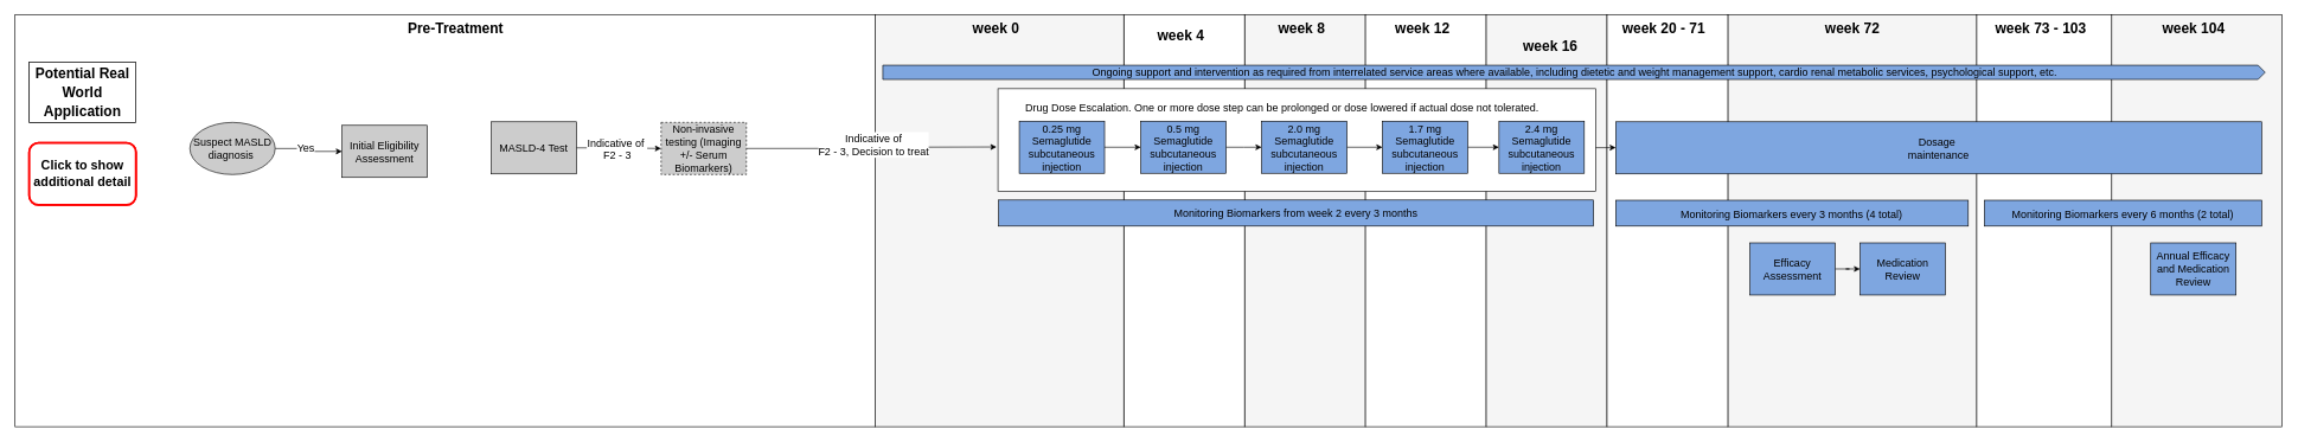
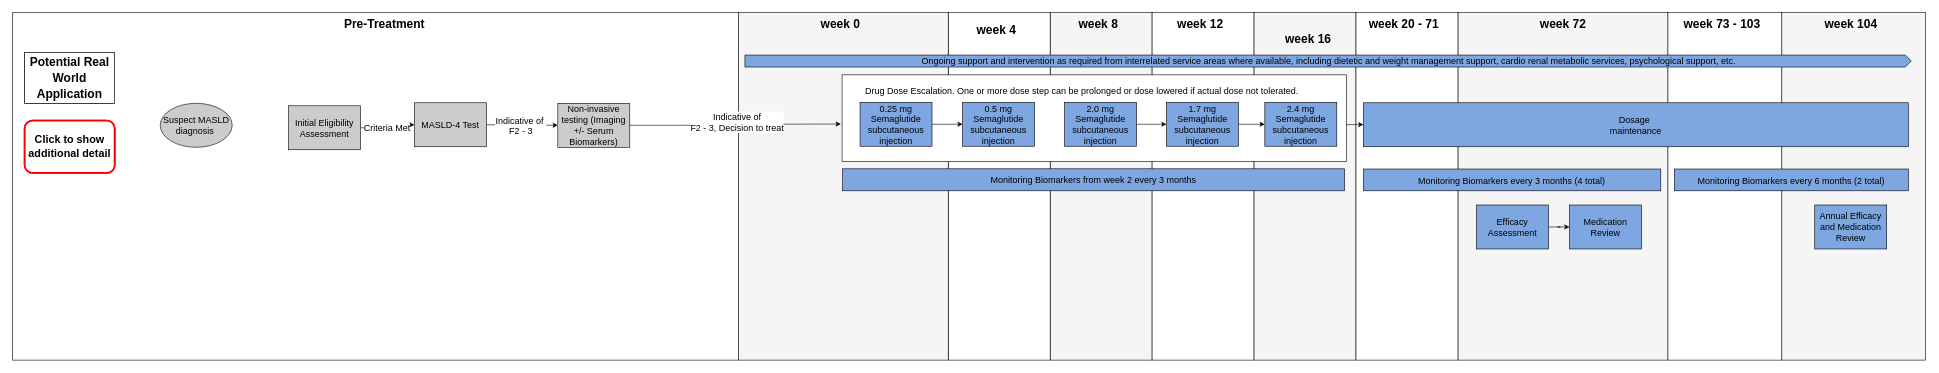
  <mxCell id="0" />
  <mxCell id="1" parent="0" />
  <mxCell id="2" value="" style="group" vertex="1" connectable="0" parent="1"><mxGeometry x="20" y="20" width="3190" height="580" as="geometry" /></mxCell>
  <mxCell id="3" value="" style="rounded=0;whiteSpace=wrap;html=1;fillColor=light-dark(#FFFFFF,var(--ge-dark-color, #121212));strokeColor=default;movable=1;resizable=1;rotatable=1;deletable=1;editable=1;locked=0;connectable=1;" vertex="1" parent="2"><mxGeometry width="1210" height="580" as="geometry" /></mxCell>
  <mxCell id="4" value="" style="rounded=0;whiteSpace=wrap;html=1;fillColor=light-dark(#f5f5f5, var(--ge-dark-color, #121212));strokeColor=default;movable=1;resizable=1;rotatable=1;deletable=1;editable=1;locked=0;connectable=1;" vertex="1" parent="2"><mxGeometry x="1730" width="170" height="580" as="geometry" /></mxCell>
  <mxCell id="5" value="" style="rounded=0;whiteSpace=wrap;html=1;fillColor=light-dark(#FFFFFF,var(--ge-dark-color, #121212));strokeColor=default;strokeWidth=1;movable=1;resizable=1;rotatable=1;deletable=1;editable=1;locked=0;connectable=1;" vertex="1" parent="2"><mxGeometry x="1560" width="170" height="580" as="geometry" /></mxCell>
  <mxCell id="6" value="" style="rounded=0;whiteSpace=wrap;html=1;fillColor=light-dark(#FFFFFF,var(--ge-dark-color, #121212));strokeColor=default;movable=1;resizable=1;rotatable=1;deletable=1;editable=1;locked=0;connectable=1;" vertex="1" parent="2"><mxGeometry x="1900" width="170" height="580" as="geometry" /></mxCell>
  <mxCell id="7" value="" style="rounded=0;whiteSpace=wrap;html=1;fillColor=light-dark(#f5f5f5, var(--ge-dark-color, #121212));strokeColor=default;movable=1;resizable=1;rotatable=1;deletable=1;editable=1;locked=0;connectable=1;" vertex="1" parent="2"><mxGeometry x="2070" width="170" height="580" as="geometry" /></mxCell>
  <mxCell id="8" value="" style="rounded=0;whiteSpace=wrap;html=1;fillColor=light-dark(#f5f5f5, var(--ge-dark-color, #121212));strokeColor=default;movable=1;resizable=1;rotatable=1;deletable=1;editable=1;locked=0;connectable=1;" vertex="1" parent="2"><mxGeometry x="2950" width="240" height="580" as="geometry" /></mxCell>
  <mxCell id="9" value="" style="rounded=0;whiteSpace=wrap;html=1;fillColor=light-dark(#FFFFFF,var(--ge-dark-color, #121212));strokeColor=default;movable=1;resizable=1;rotatable=1;deletable=1;editable=1;locked=0;connectable=1;" vertex="1" parent="2"><mxGeometry x="2760" width="190" height="580" as="geometry" /></mxCell>
  <mxCell id="10" value="" style="rounded=0;whiteSpace=wrap;html=1;fillColor=light-dark(#f5f5f5, var(--ge-dark-color, #121212));strokeColor=default;movable=1;resizable=1;rotatable=1;deletable=1;editable=1;locked=0;connectable=1;" vertex="1" parent="2"><mxGeometry x="2410" width="350" height="580" as="geometry" /></mxCell>
  <mxCell id="11" value="" style="rounded=0;whiteSpace=wrap;html=1;fillColor=light-dark(#FFFFFF,var(--ge-dark-color, #121212));strokeColor=default;movable=1;resizable=1;rotatable=1;deletable=1;editable=1;locked=0;connectable=1;" vertex="1" parent="2"><mxGeometry x="2240" width="170" height="580" as="geometry" /></mxCell>
  <mxCell id="12" value="" style="rounded=0;whiteSpace=wrap;html=1;fillColor=light-dark(#f5f5f5, var(--ge-dark-color, #121212));strokeColor=default;movable=1;resizable=1;rotatable=1;deletable=1;editable=1;locked=0;connectable=1;" vertex="1" parent="2"><mxGeometry x="1210" width="350" height="580" as="geometry" /></mxCell>
  <mxCell id="13" value="&lt;b&gt;week 73 - 103&lt;/b&gt;" style="text;html=1;align=center;verticalAlign=middle;whiteSpace=wrap;rounded=0;fontSize=20;movable=1;resizable=1;rotatable=1;deletable=1;editable=1;locked=0;connectable=1;" vertex="1" parent="2"><mxGeometry x="2777.5" y="0.002" width="145" height="36.667" as="geometry" /></mxCell>
  <mxCell id="14" value="&lt;b&gt;week 104&lt;/b&gt;" style="text;html=1;align=center;verticalAlign=middle;whiteSpace=wrap;rounded=0;fontSize=20;movable=1;resizable=1;rotatable=1;deletable=1;editable=1;locked=0;connectable=1;" vertex="1" parent="2"><mxGeometry x="3002.5" y="0.002" width="125" height="36.667" as="geometry" /></mxCell>
  <mxCell id="15" value="&lt;b&gt;week 8&lt;/b&gt;" style="text;html=1;align=center;verticalAlign=middle;whiteSpace=wrap;rounded=0;fontSize=20;movable=1;resizable=1;rotatable=1;deletable=1;editable=1;locked=0;connectable=1;" vertex="1" parent="2"><mxGeometry x="1767.5" y="0.002" width="85" height="36.667" as="geometry" /></mxCell>
  <mxCell id="16" value="&lt;b&gt;week 12&lt;/b&gt;" style="text;html=1;align=center;verticalAlign=middle;whiteSpace=wrap;rounded=0;fontSize=20;movable=1;resizable=1;rotatable=1;deletable=1;editable=1;locked=0;connectable=1;" vertex="1" parent="2"><mxGeometry x="1937.5" y="0.002" width="85" height="36.667" as="geometry" /></mxCell>
  <mxCell id="17" value="&lt;b&gt;week 16&lt;/b&gt;" style="text;html=1;align=center;verticalAlign=middle;whiteSpace=wrap;rounded=0;fontSize=20;movable=1;resizable=1;rotatable=1;deletable=1;editable=1;locked=0;connectable=1;" vertex="1" parent="2"><mxGeometry x="2117.5" y="25.002" width="85" height="36.667" as="geometry" /></mxCell>
  <mxCell id="18" value="&lt;b&gt;week 20 - 71&lt;/b&gt;" style="text;html=1;align=center;verticalAlign=middle;whiteSpace=wrap;rounded=0;fontSize=20;movable=1;resizable=1;rotatable=1;deletable=1;editable=1;locked=0;connectable=1;" vertex="1" parent="2"><mxGeometry x="2253.12" y="0.002" width="133.75" height="36.667" as="geometry" /></mxCell>
  <mxCell id="19" value="&lt;b&gt;week 0&lt;/b&gt;" style="text;html=1;align=center;verticalAlign=middle;whiteSpace=wrap;rounded=0;fontSize=20;movable=1;resizable=1;rotatable=1;deletable=1;editable=1;locked=0;connectable=1;" vertex="1" parent="2"><mxGeometry x="1337.5" y="0.002" width="85" height="36.667" as="geometry" /></mxCell>
  <mxCell id="20" value="&lt;b&gt;week 72&lt;/b&gt;" style="text;html=1;align=center;verticalAlign=middle;whiteSpace=wrap;rounded=0;fontSize=20;movable=1;resizable=1;rotatable=1;deletable=1;editable=1;locked=0;connectable=1;" vertex="1" parent="2"><mxGeometry x="2542.5" y="0.002" width="85" height="36.667" as="geometry" /></mxCell>
  <mxCell id="21" value="&lt;b&gt;week 4&lt;/b&gt;" style="text;html=1;align=center;verticalAlign=middle;whiteSpace=wrap;rounded=0;fontSize=20;movable=1;resizable=1;rotatable=1;deletable=1;editable=1;locked=0;connectable=1;" vertex="1" parent="2"><mxGeometry x="1597.5" y="10.002" width="85" height="36.667" as="geometry" /></mxCell>
  <mxCell id="22" value="&lt;b&gt;&lt;font style=&quot;font-size: 20px;&quot;&gt;Pre-Treatment&lt;/font&gt;&lt;/b&gt;" style="text;html=1;align=center;verticalAlign=middle;whiteSpace=wrap;rounded=0;movable=1;resizable=1;rotatable=1;deletable=1;editable=1;locked=0;connectable=1;" vertex="1" parent="2"><mxGeometry x="530" y="0.002" width="180" height="36.667" as="geometry" /></mxCell>
  <mxCell id="23" value="&lt;h2&gt;Click to show additional detail&lt;/h2&gt;" style="rounded=1;whiteSpace=wrap;html=1;fillColor=light-dark(#FFFFFF,#EDEDED);strokeWidth=3;strokeColor=#FF0000;movable=1;resizable=1;rotatable=1;deletable=1;editable=1;locked=0;connectable=1;" vertex="1" parent="1"><mxGeometry x="40" y="200.67" width="150" height="87.11" as="geometry" /></mxCell>
  <mxCell id="24" value="&lt;h2&gt;&lt;font style=&quot;font-size: 20px;&quot;&gt;Potential Real World Application&lt;/font&gt;&lt;/h2&gt;" style="rounded=1;whiteSpace=wrap;html=1;fontSize=15;arcSize=0;movable=1;resizable=1;rotatable=1;deletable=1;editable=1;locked=0;connectable=1;" vertex="1" parent="1"><mxGeometry x="40" y="87" width="150" height="84.78" as="geometry" /></mxCell>
  <mxCell id="25" value="&lt;h2&gt;Click to show additional detail&lt;/h2&gt;" style="rounded=1;whiteSpace=wrap;html=1;fillColor=light-dark(#FFFFFF,#EDEDED);strokeWidth=3;strokeColor=#FF0000;" vertex="1" parent="1"><mxGeometry x="40" y="200.67" width="150" height="87.11" as="geometry" /></mxCell>
- <mxCell id="26" style="edgeStyle=orthogonalEdgeStyle;rounded=0;orthogonalLoop=1;jettySize=auto;html=1;fontSize=15;" edge="1" parent="1" source="28" target="32"><mxGeometry relative="1" as="geometry" /></mxCell>
- <mxCell id="27" value="Yes" style="edgeLabel;html=1;align=center;verticalAlign=middle;resizable=0;points=[];fontSize=15;" connectable="0" vertex="1" parent="26"><mxGeometry x="-0.125" y="1" relative="1" as="geometry"><mxPoint as="offset" /></mxGeometry></mxCell>
  <mxCell id="28" value="Suspect MASLD diagnosis&amp;nbsp;" style="ellipse;whiteSpace=wrap;html=1;fillColor=#CCCCCC;fontSize=15;" vertex="1" parent="1"><mxGeometry x="266" y="171.776" width="120" height="73.333" as="geometry" /></mxCell>
  <mxCell id="29" value="MASLD-4 Test" style="whiteSpace=wrap;html=1;rounded=0;fillColor=#CCCCCC;fontSize=15;" vertex="1" parent="1"><mxGeometry x="690" y="170.886" width="120" height="73.333" as="geometry" /></mxCell>
+ <mxCell id="30" style="edgeStyle=orthogonalEdgeStyle;rounded=0;orthogonalLoop=1;jettySize=auto;html=1;fontSize=15;" edge="1" parent="1" source="32" target="29"><mxGeometry relative="1" as="geometry" /></mxCell>
+ <mxCell id="31" value="Criteria Met" style="edgeLabel;html=1;align=center;verticalAlign=middle;resizable=0;points=[];fontSize=15;" connectable="0" vertex="1" parent="30"><mxGeometry x="-0.104" relative="1" as="geometry"><mxPoint as="offset" /></mxGeometry></mxCell>
  <mxCell id="32" value="Initial Eligibility Assessment" style="whiteSpace=wrap;html=1;fillColor=#CCCCCC;rounded=0;fontSize=15;" vertex="1" parent="1"><mxGeometry x="480" y="175.886" width="120" height="73.333" as="geometry" /></mxCell>
  <mxCell id="33" value="&lt;h2&gt;&lt;font style=&quot;font-size: 20px;&quot;&gt;Potential Real World Application&lt;/font&gt;&lt;/h2&gt;" style="rounded=1;whiteSpace=wrap;html=1;fontSize=15;arcSize=0;" vertex="1" parent="1"><mxGeometry x="40" y="87" width="150" height="84.78" as="geometry" /></mxCell>
  <mxCell id="34" style="edgeStyle=orthogonalEdgeStyle;rounded=0;orthogonalLoop=1;jettySize=auto;html=1;exitX=1;exitY=0.5;exitDx=0;exitDy=0;fontSize=15;" edge="1" parent="1" source="36"><mxGeometry relative="1" as="geometry"><mxPoint x="1401" y="206.33" as="targetPoint" /></mxGeometry></mxCell>
  <mxCell id="35" value="Indicative of&lt;div&gt;F2 - 3, Decision to treat&lt;/div&gt;" style="edgeLabel;html=1;align=center;verticalAlign=middle;resizable=0;points=[];fontSize=15;" connectable="0" vertex="1" parent="34"><mxGeometry x="0.078" relative="1" as="geometry"><mxPoint x="-11" y="-4" as="offset" /></mxGeometry></mxCell>
- <mxCell id="36" value="Non-invasive testing (Imaging +/- Serum Biomarkers)" style="whiteSpace=wrap;html=1;rounded=0;fillColor=#CCCCCC;fontSize=15;dashed=1;" vertex="1" parent="1"><mxGeometry x="929" y="171.776" width="120" height="73.333" as="geometry" /></mxCell>
+ <mxCell id="36" value="Non-invasive testing (Imaging +/- Serum Biomarkers)" style="whiteSpace=wrap;html=1;rounded=0;fillColor=#CCCCCC;fontSize=15;" vertex="1" parent="1"><mxGeometry x="929" y="171.776" width="120" height="73.333" as="geometry" /></mxCell>
  <mxCell id="37" value="" style="edgeStyle=orthogonalEdgeStyle;rounded=0;orthogonalLoop=1;jettySize=auto;html=1;fontSize=15;" edge="1" parent="1" source="29" target="36"><mxGeometry relative="1" as="geometry" /></mxCell>
  <mxCell id="38" value="Indicative of&amp;nbsp;&lt;div&gt;F2 - 3&lt;/div&gt;" style="edgeLabel;html=1;align=center;verticalAlign=middle;resizable=0;points=[];fontSize=15;" connectable="0" vertex="1" parent="37"><mxGeometry x="0.07" y="-2" relative="1" as="geometry"><mxPoint x="-7" y="-2" as="offset" /></mxGeometry></mxCell>
  <mxCell id="39" value="" style="rounded=0;whiteSpace=wrap;html=1;fillColor=default;fontSize=15;" vertex="1" parent="1"><mxGeometry x="1403" y="124.33" width="841" height="144.44" as="geometry" /></mxCell>
  <mxCell id="40" value="" style="edgeStyle=orthogonalEdgeStyle;rounded=0;orthogonalLoop=1;jettySize=auto;html=1;fontSize=15;entryX=0;entryY=0.5;entryDx=0;entryDy=0;" edge="1" parent="1" target="57"><mxGeometry relative="1" as="geometry"><mxPoint x="2244" y="207.33" as="sourcePoint" /><Array as="points" /><mxPoint x="2284" y="207.33" as="targetPoint" /></mxGeometry></mxCell>
  <mxCell id="41" value="Drug Dose Escalation. One or more dose step can be prolonged or dose lowered if actual dose not tolerated." style="text;html=1;align=center;verticalAlign=middle;whiteSpace=wrap;rounded=0;fillColor=#FFFFFF;fontSize=15;" vertex="1" parent="1"><mxGeometry x="1433" y="137.996" width="740" height="24.444" as="geometry" /></mxCell>
  <mxCell id="42" style="edgeStyle=orthogonalEdgeStyle;rounded=0;orthogonalLoop=1;jettySize=auto;html=1;exitX=1;exitY=0.5;exitDx=0;exitDy=0;entryX=0;entryY=0.5;entryDx=0;entryDy=0;fontSize=15;" edge="1" parent="1" source="43" target="45"><mxGeometry relative="1" as="geometry" /></mxCell>
  <mxCell id="43" value="0.25 mg Semaglutide subcutaneous injection" style="whiteSpace=wrap;html=1;rounded=0;fillColor=#7EA6E0;fontSize=15;" vertex="1" parent="1"><mxGeometry x="1433" y="170.046" width="120" height="73.333" as="geometry" /></mxCell>
- <mxCell id="44" style="edgeStyle=orthogonalEdgeStyle;rounded=0;orthogonalLoop=1;jettySize=auto;html=1;exitX=1;exitY=0.5;exitDx=0;exitDy=0;fontSize=15;" edge="1" parent="1" source="45" target="47"><mxGeometry relative="1" as="geometry" /></mxCell>
  <mxCell id="45" value="0.5 mg Semaglutide subcutaneous injection" style="whiteSpace=wrap;html=1;rounded=0;fillColor=#7EA6E0;fontSize=15;" vertex="1" parent="1"><mxGeometry x="1604" y="170.046" width="120" height="73.333" as="geometry" /></mxCell>
  <mxCell id="46" value="" style="edgeStyle=orthogonalEdgeStyle;rounded=0;orthogonalLoop=1;jettySize=auto;html=1;fontSize=15;" edge="1" parent="1" source="47" target="49"><mxGeometry relative="1" as="geometry" /></mxCell>
  <mxCell id="47" value="2.0 mg Semaglutide subcutaneous injection" style="whiteSpace=wrap;html=1;rounded=0;fillColor=#7EA6E0;fontSize=15;" vertex="1" parent="1"><mxGeometry x="1774" y="170.046" width="120" height="73.333" as="geometry" /></mxCell>
  <mxCell id="48" value="" style="edgeStyle=orthogonalEdgeStyle;rounded=0;orthogonalLoop=1;jettySize=auto;html=1;fontSize=15;" edge="1" parent="1" source="49" target="50"><mxGeometry relative="1" as="geometry" /></mxCell>
  <mxCell id="49" value="1.7 mg Semaglutide subcutaneous injection" style="whiteSpace=wrap;html=1;rounded=0;fillColor=#7EA6E0;fontSize=15;" vertex="1" parent="1"><mxGeometry x="1944" y="170.046" width="120" height="73.333" as="geometry" /></mxCell>
  <mxCell id="50" value="2.4 mg Semaglutide subcutaneous injection" style="whiteSpace=wrap;html=1;rounded=0;fillColor=#7EA6E0;fontSize=15;" vertex="1" parent="1"><mxGeometry x="2108" y="170.046" width="120" height="73.333" as="geometry" /></mxCell>
  <mxCell id="51" value="Monitoring Biomarkers from week 2 every 3 months" style="whiteSpace=wrap;html=1;rounded=0;fillColor=#7EA6E0;fontSize=15;" vertex="1" parent="1"><mxGeometry x="1404" y="281" width="837" height="36.67" as="geometry" /></mxCell>
  <mxCell id="52" value="Ongoing support and intervention as required from interrelated service areas where available, including dietetic and weight management support, cardio renal metabolic services, psychological support, etc." style="html=1;shadow=0;dashed=0;align=center;verticalAlign=middle;shape=mxgraph.arrows2.arrow;dy=0;dx=10;notch=0;fontSize=15;fillColor=light-dark(#7EA6E0,var(--ge-dark-color, #121212));" vertex="1" parent="1"><mxGeometry x="1241" y="91.33" width="1945" height="20" as="geometry" /></mxCell>
  <mxCell id="53" value="Annual Efficacy and Medication Review" style="whiteSpace=wrap;html=1;rounded=0;fillColor=#7EA6E0;fontSize=15;" vertex="1" parent="1"><mxGeometry x="3025" y="341.326" width="120" height="73.333" as="geometry" /></mxCell>
  <mxCell id="54" value="Monitoring Biomarkers every 6 months (2 total)" style="whiteSpace=wrap;html=1;rounded=0;fillColor=#7EA6E0;fontSize=15;" vertex="1" parent="1"><mxGeometry x="2791" y="281.33" width="390" height="36.34" as="geometry" /></mxCell>
  <mxCell id="55" value="" style="edgeStyle=orthogonalEdgeStyle;rounded=0;orthogonalLoop=1;jettySize=auto;html=1;fontSize=15;" edge="1" parent="1" source="56" target="58"><mxGeometry relative="1" as="geometry" /></mxCell>
  <mxCell id="56" value="Efficacy Assessment" style="whiteSpace=wrap;html=1;rounded=0;fillColor=#7EA6E0;fontSize=15;" vertex="1" parent="1"><mxGeometry x="2461" y="341.326" width="120" height="73.333" as="geometry" /></mxCell>
  <mxCell id="57" value="Dosage&amp;nbsp;&lt;div&gt;maintenance&lt;/div&gt;" style="whiteSpace=wrap;html=1;rounded=0;fillColor=#7EA6E0;fontSize=15;" vertex="1" parent="1"><mxGeometry x="2272.25" y="170.89" width="908.75" height="73.33" as="geometry" /></mxCell>
  <mxCell id="58" value="Medication Review" style="whiteSpace=wrap;html=1;rounded=0;fillColor=#7EA6E0;fontSize=15;" vertex="1" parent="1"><mxGeometry x="2616" y="341.326" width="120" height="73.333" as="geometry" /></mxCell>
  <mxCell id="59" value="Monitoring Biomarkers every 3 months (4 total)" style="whiteSpace=wrap;html=1;rounded=0;fillColor=#7EA6E0;fontSize=15;" vertex="1" parent="1"><mxGeometry x="2272.25" y="281.33" width="496" height="36.34" as="geometry" /></mxCell>
